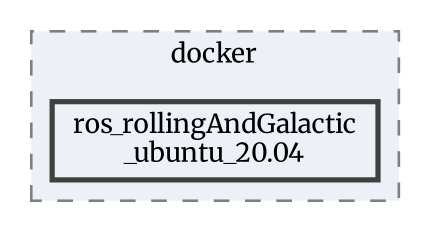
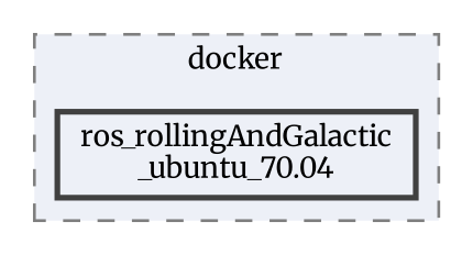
  digraph {
    compound=true
    rankdir=LR
    fontname=Merriweather
-   n1 [color=grey25 fillcolor="#edf0f7" fontname=Merriweather fontsize=10 height=0.2 label="ros_rollingAndGalactic\l_ubuntu_20.04" shape=box style="filled,bold" width=0.4]
+   n1 [color=grey25 fillcolor="#edf0f7" fontname=Merriweather fontsize=10 height=0.2 label="ros_rollingAndGalactic\l_ubuntu_70.04" shape=box style="filled,bold" width=0.4]
    subgraph cluster_1 {
      bgcolor="#edf0f7"
      fontsize=10
      label=docker
      pencolor=grey50
      style="filled,dashed"
      n1
    }
  }
